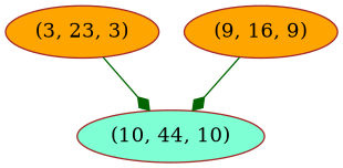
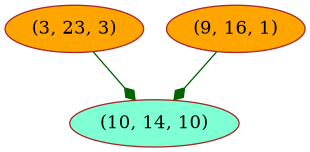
  digraph {
    node [color=brown fillcolor=orange style=filled]
    edge [arrowhead=diamond color=darkgreen]
-   "(10, 14, 10)" [fillcolor=aquamarine label="(10, 44, 10)"]
+   "(10, 14, 10)" [fillcolor=aquamarine]
    "(3, 23, 3)"
-   "(9, 16, 9)"
+   "(9, 16, 9)" [label="(9, 16, 1)"]
    "(3, 23, 3)" -> "(10, 14, 10)"
    "(9, 16, 9)" -> "(10, 14, 10)"
  }
